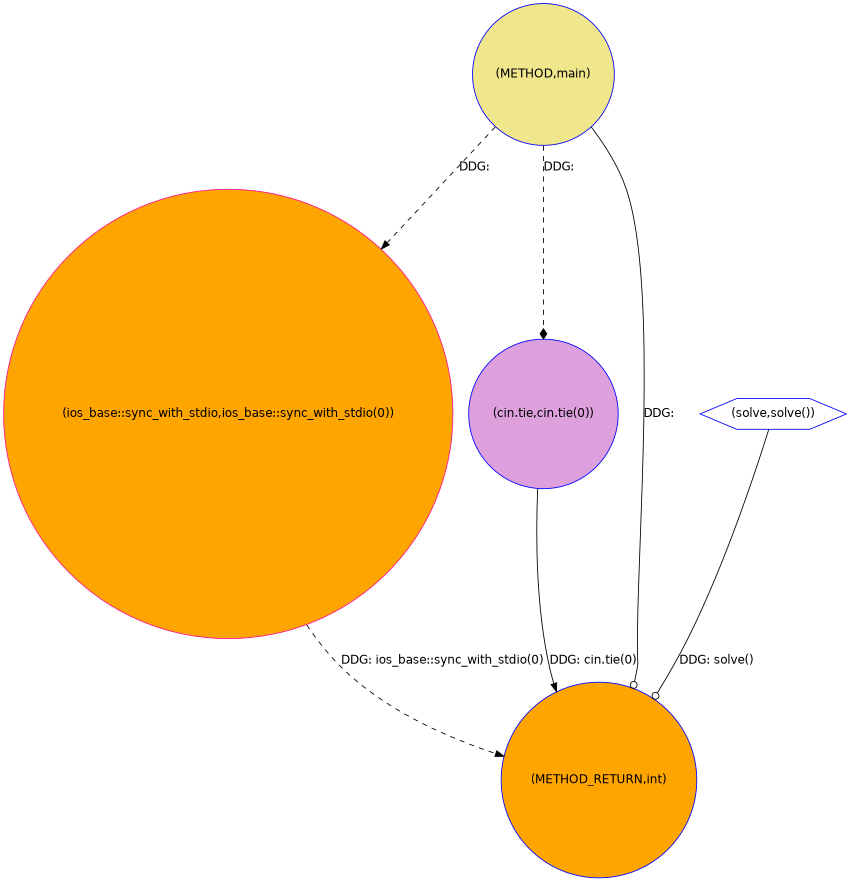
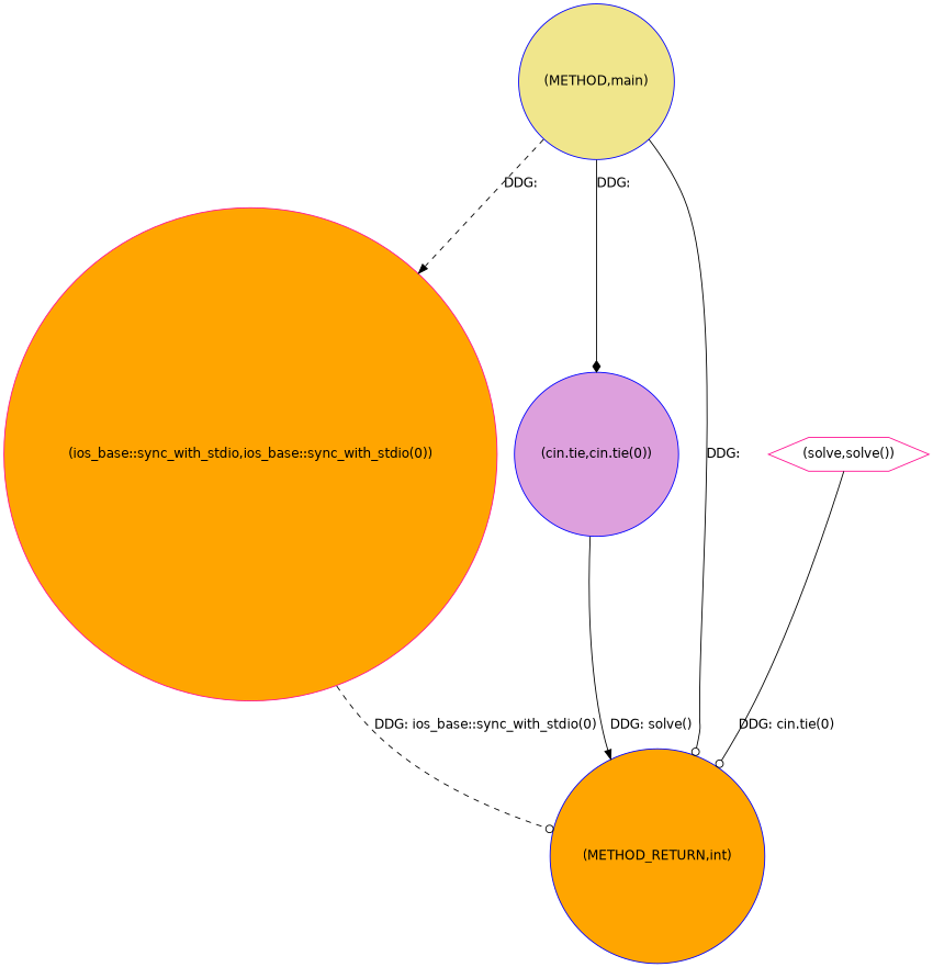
  digraph {
    fontname="DejaVu Sans"
    node [color=blue fillcolor=orange fontname="DejaVu Sans" shape=circle style=filled]
    edge [arrowhead=normal fontname="DejaVu Sans" style=solid]
    n1 [fillcolor=khaki label="(METHOD,main)"]
    n2 [color=deeppink label="(ios_base::sync_with_stdio,ios_base::sync_with_stdio(0))"]
    n3 [fillcolor=plum label="(cin.tie,cin.tie(0))"]
    n4 [label="(METHOD_RETURN,int)"]
-   n5 [fillcolor=white label="(solve,solve())" shape=hexagon]
+   n5 [color=deeppink fillcolor=white label="(solve,solve())" shape=hexagon]
    n1 -> n2 [label="DDG: " style=dashed]
-   n1 -> n3 [arrowhead=diamond label="DDG: " style=dashed]
+   n1 -> n3 [arrowhead=diamond label="DDG: "]
    n1 -> n4 [arrowhead=odot label="DDG: "]
-   n2 -> n4 [label="DDG: ios_base::sync_with_stdio(0)" style=dashed]
-   n3 -> n4 [label="DDG: cin.tie(0)"]
-   n5 -> n4 [arrowhead=odot label="DDG: solve()"]
+   n2 -> n4 [arrowhead=odot label="DDG: ios_base::sync_with_stdio(0)" style=dashed]
+   n3 -> n4 [label="DDG: solve()"]
+   n5 -> n4 [arrowhead=odot label="DDG: cin.tie(0)"]
  }
